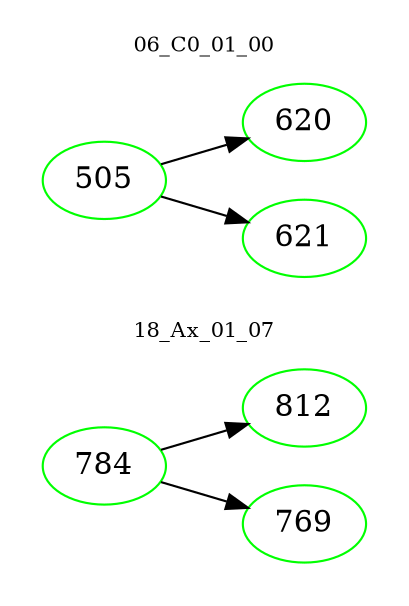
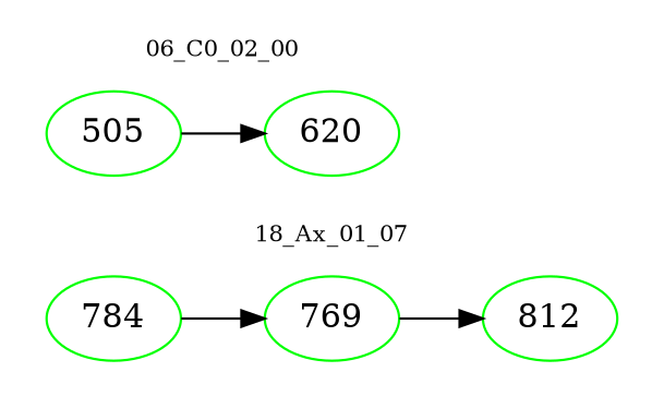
  digraph {
    rankdir=LR
    node [color=green]
    edge [color=black]
    n1 [label=784]
    n2 [label=769]
    n3 [label=812]
    n4 [label=505]
-   n5 [label=621]
    n6 [label=620]
    subgraph cluster_1 {
      color=white
      fontsize=10
      label="18_Ax_01_07"
      n1
      n2
      n3
    }
    subgraph cluster_2 {
      color=white
      fontsize=10
-     label="06_C0_01_00"
+     label="06_C0_02_00"
      n4
-     n5
      n6
    }
    n1 -> n2
-   n1 -> n3
-   n4 -> n5
+   n2 -> n3
    n4 -> n6
  }
